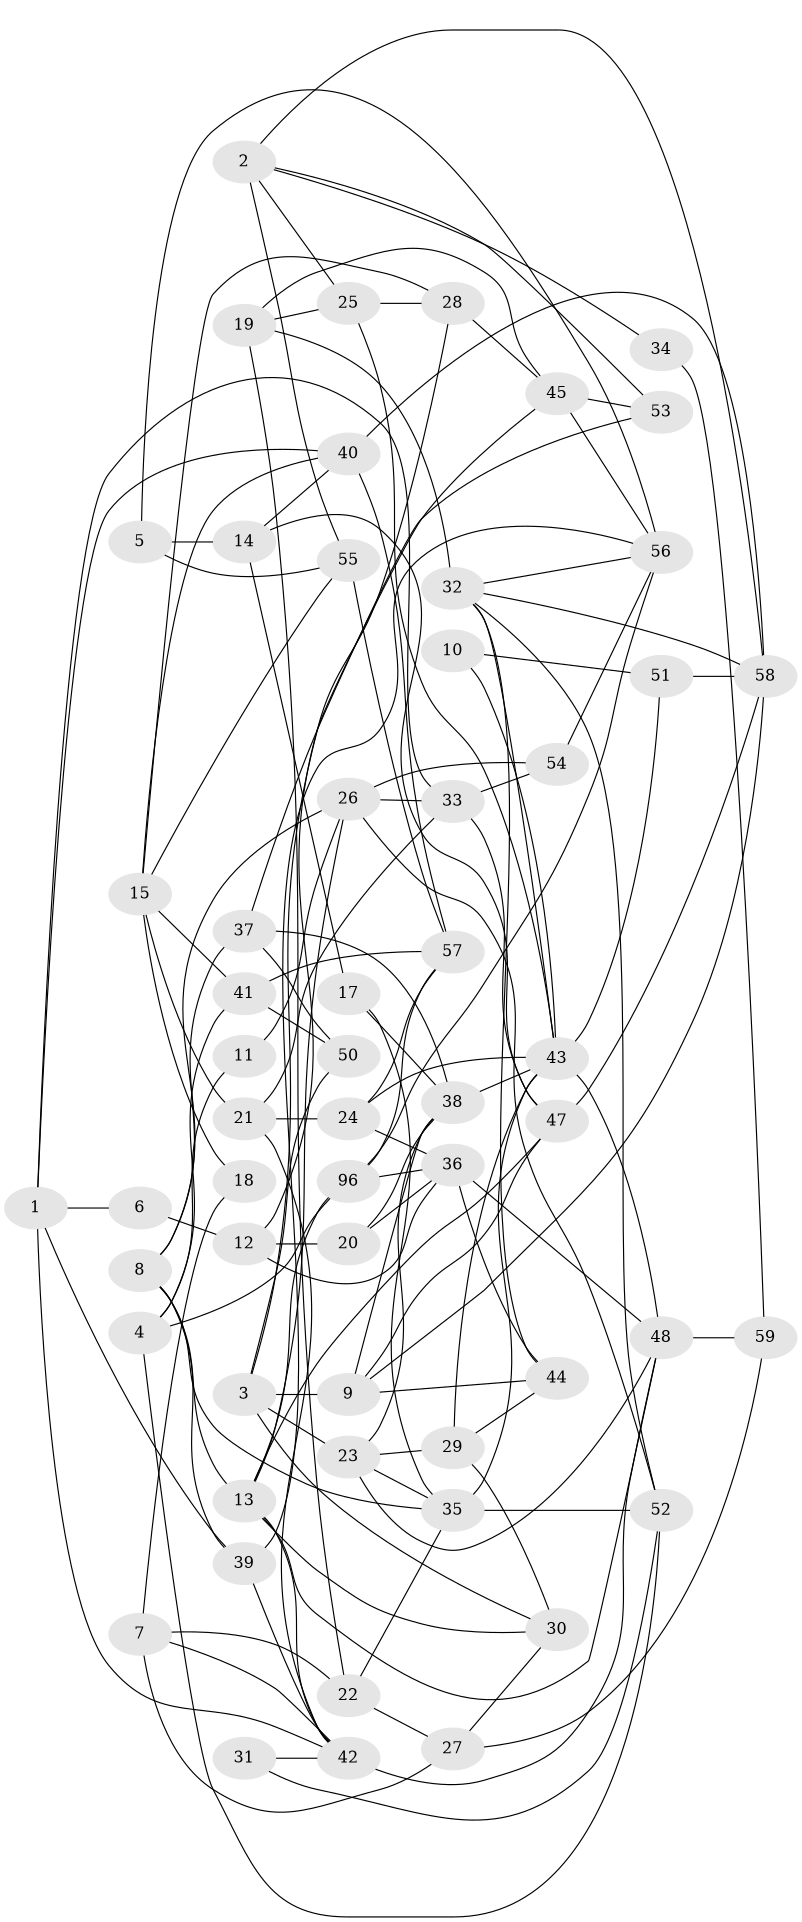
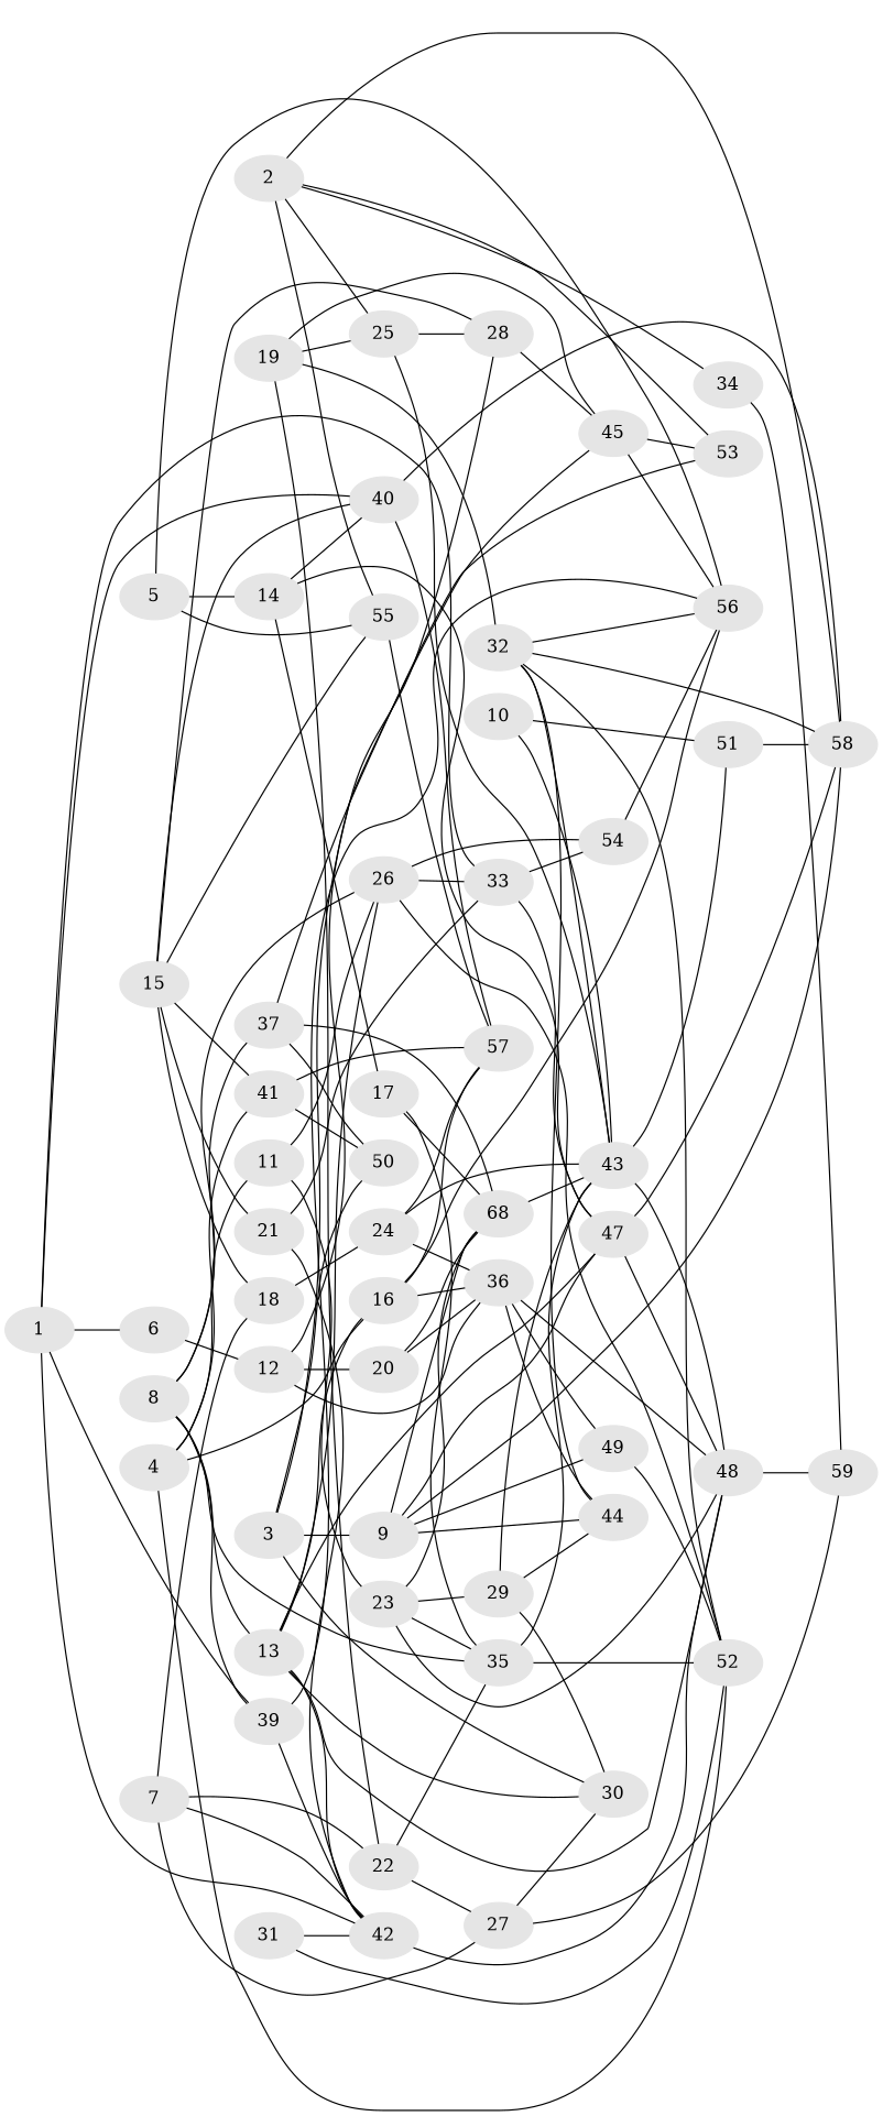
  graph {
    rankdir=LR
    node [color=gray90 style=filled]
    edge [weight=1.0]
    1
    6
    33
    39
    40
    42
    12
    47
    54
    56
    58
    57
    48
    2
    25
    34
    53
    55
    28
    43
    59
    3
    9
    23
    30
    50
-   38
+   38 [label=68]
    44
+   49
    35
    29
    45
    4
    11
-   16 [label=96]
+   16
    41
    52
    26
    36
    5
    14
    17
    20
    7
    18
    22
    27
    24
    8
    13
    37
    10
    51
    15
    21
    19
    32
    31
    1 -- 6
    1 -- 33
    1 -- 39
    1 -- 40
    1 -- 42
    6 -- 12
    33 -- 47
    33 -- 54
    39 -- 42
    39 -- 56
    40 -- 58
    40 -- 57
    42 -- 48
    12 -- 45
    12 -- 36
    12 -- 20
    47 -- 58
+   47 -- 48
    54 -- 56
    48 -- 59
    2 -- 58
    2 -- 25
    2 -- 34
    2 -- 53
    2 -- 55
    25 -- 28
    25 -- 43
    34 -- 59
    55 -- 57
    28 -- 45
    43 -- 48
    43 -- 51
    3 -- 28
    3 -- 9
-   3 -- 23
+   11 -- 23
    3 -- 30
    3 -- 50
    9 -- 47
    9 -- 58
    9 -- 38
    9 -- 44
+   9 -- 49
    23 -- 48
    23 -- 38
    23 -- 35
    23 -- 29
    38 -- 43
+   49 -- 52
    35 -- 43
    35 -- 52
    29 -- 43 [weight=2.0]
    29 -- 30
    29 -- 44
    45 -- 56
    45 -- 53
    4 -- 11
    4 -- 16
    4 -- 41
    4 -- 52 [weight=2.0]
    11 -- 26
    16 -- 56
    16 -- 57
    16 -- 36
    41 -- 57
    41 -- 50
    26 -- 33
    26 -- 54
    26 -- 52
    36 -- 48
    36 -- 44 [weight=2.0]
+   36 -- 49 [weight=2.0]
    5 -- 56
    5 -- 55
    5 -- 14
    14 -- 40
    14 -- 47
    14 -- 17
    17 -- 38
    17 -- 35
    20 -- 38
    20 -- 36
    7 -- 42
    7 -- 18
    7 -- 22
    7 -- 27
-   21 -- 24
+   18 -- 24
    22 -- 35
    22 -- 27
    27 -- 59
    27 -- 30
    24 -- 57
    24 -- 43
    24 -- 36
    8 -- 39
    8 -- 35
    8 -- 26
    8 -- 13
    8 -- 37 [weight=2.0]
    13 -- 42
    13 -- 47
    13 -- 48
    13 -- 30
    13 -- 16
    13 -- 26
    37 -- 53
    37 -- 50
    37 -- 38
    10 -- 43
    10 -- 51
    51 -- 58 [weight=2.0]
    15 -- 40
    15 -- 55
    15 -- 28
    15 -- 41
    15 -- 18
    15 -- 21
    21 -- 33
    21 -- 42
    19 -- 25
    19 -- 45
    19 -- 22
    19 -- 32
    32 -- 56
    32 -- 58
    32 -- 43
    32 -- 44
    32 -- 52
    31 -- 42
    31 -- 52
  }
